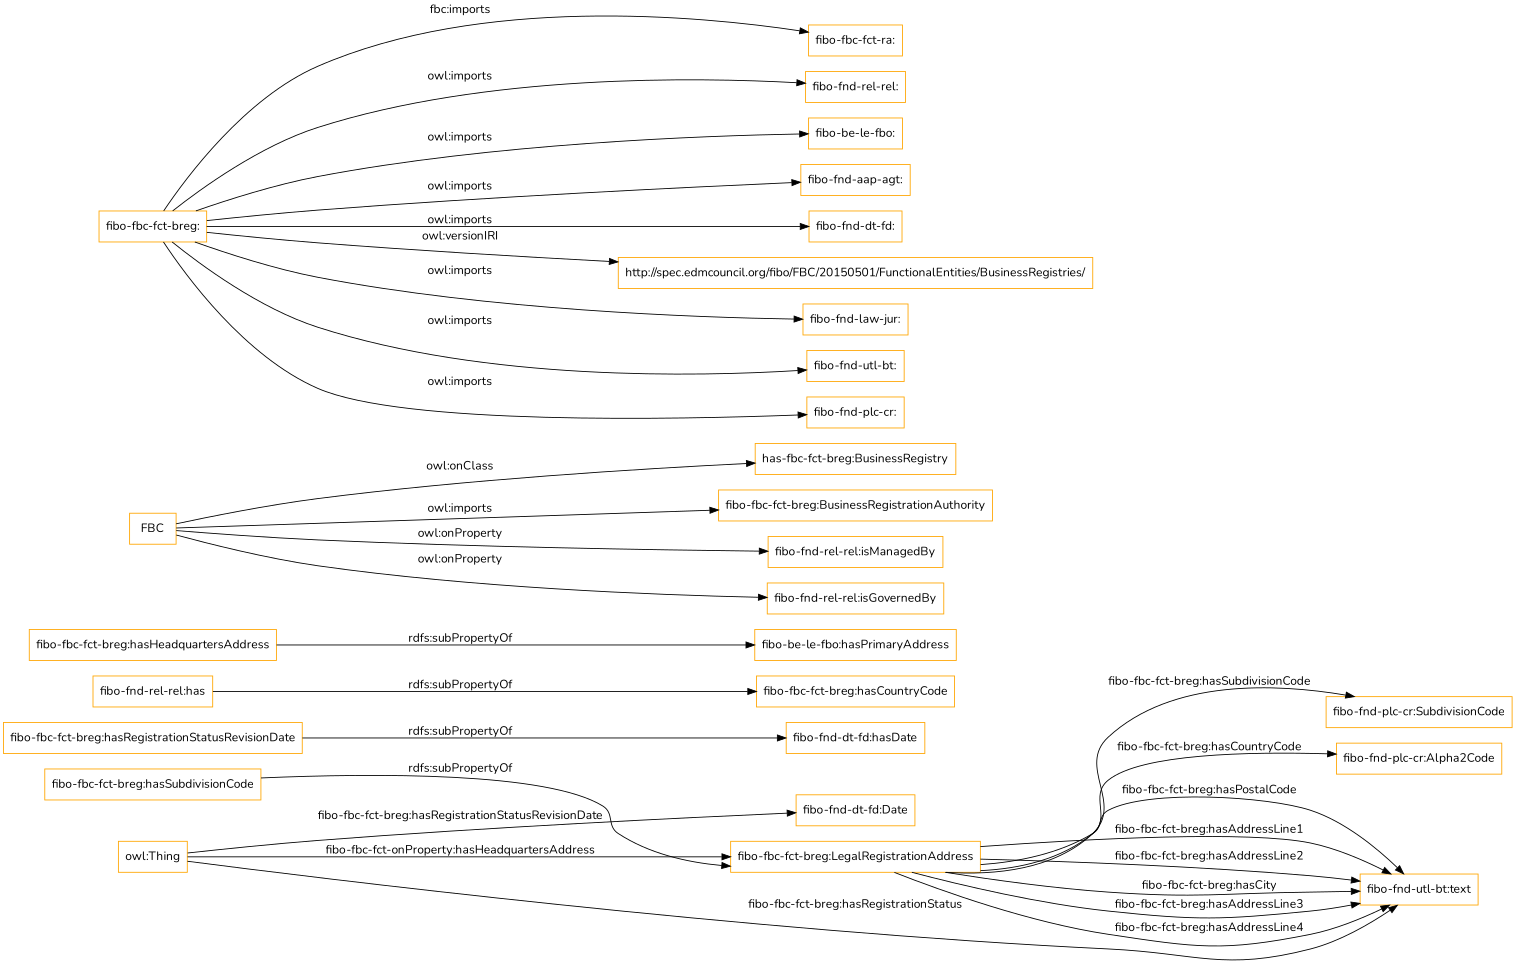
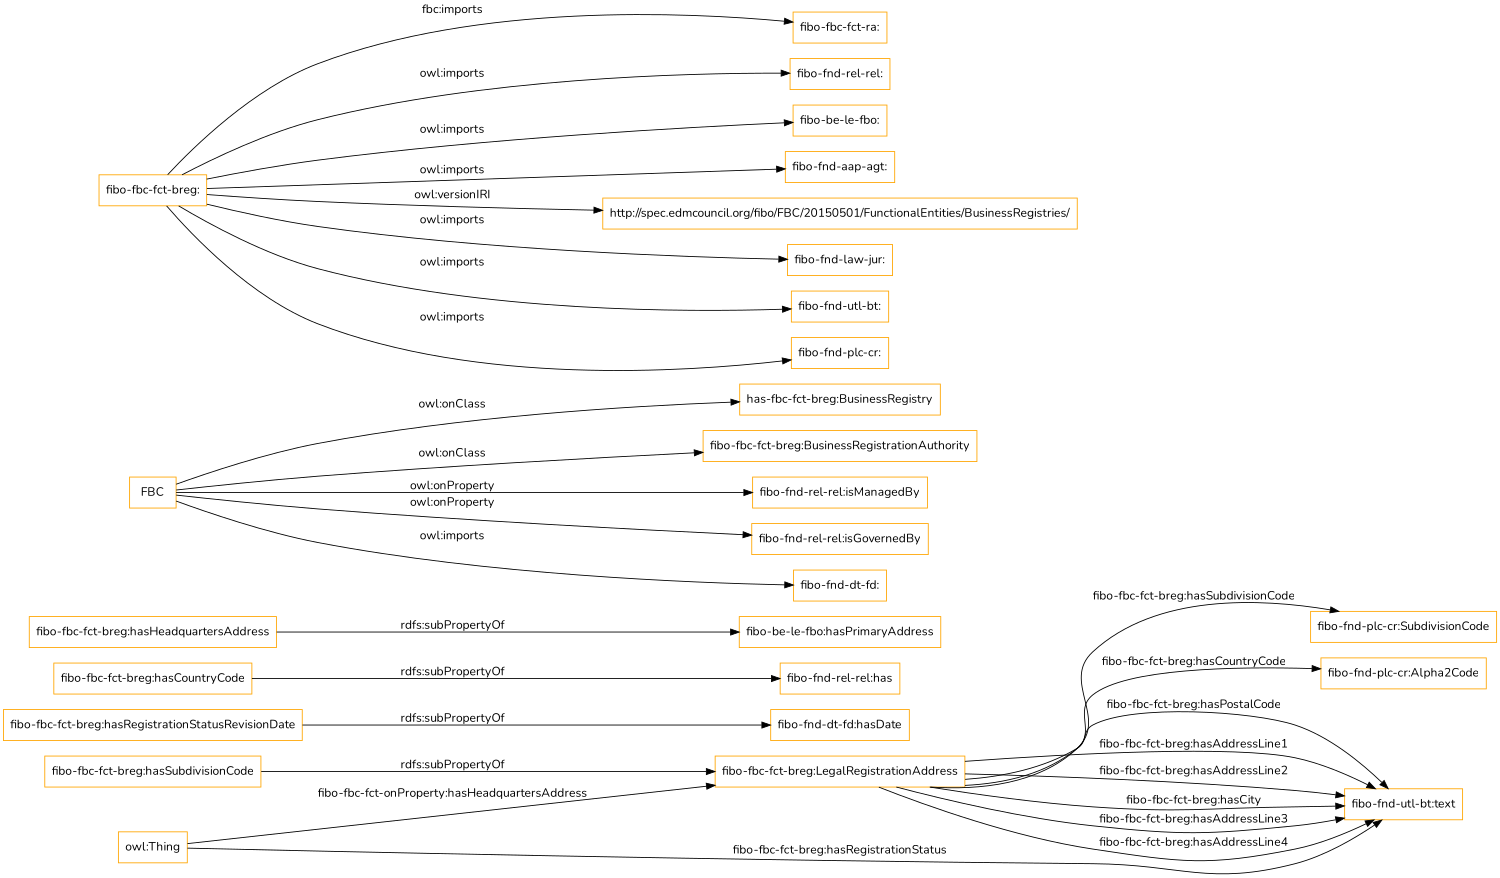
  digraph {
    fontname=Nunito
    rankdir=LR
    node [color=orange fontname=Nunito shape=rectangle]
    edge [fontname=Nunito]
    "fibo-fbc-fct-breg:LegalRegistrationAddress"
    "fibo-fnd-plc-cr:Alpha2Code"
    "fibo-fnd-utl-bt:text"
    "fibo-fnd-plc-cr:SubdivisionCode"
    "fibo-fbc-fct-breg:hasRegistrationStatusRevisionDate"
    "fibo-fnd-dt-fd:hasDate"
    "fibo-fbc-fct-breg:hasCountryCode"
    "fibo-fnd-rel-rel:has"
    "fibo-fbc-fct-breg:hasHeadquartersAddress"
    "fibo-be-le-fbo:hasPrimaryAddress"
    n11 [label=FBC]
    n12 [label="has-fbc-fct-breg:BusinessRegistry"]
    "fibo-fbc-fct-breg:BusinessRegistrationAuthority"
    "fibo-fnd-rel-rel:isManagedBy"
    "fibo-fnd-rel-rel:isGovernedBy"
    "fibo-fbc-fct-breg:"
    "fibo-fbc-fct-ra:"
    "fibo-fnd-rel-rel:"
    "fibo-be-le-fbo:"
    "fibo-fnd-aap-agt:"
    "fibo-fnd-dt-fd:"
    "http://spec.edmcouncil.org/fibo/FBC/20150501/FunctionalEntities/BusinessRegistries/"
    "fibo-fnd-law-jur:"
    "fibo-fnd-utl-bt:"
    "fibo-fnd-plc-cr:"
    "fibo-fbc-fct-breg:hasSubdivisionCode"
    "owl:Thing"
-   "fibo-fnd-dt-fd:Date"
    "fibo-fbc-fct-breg:LegalRegistrationAddress" -> "fibo-fnd-plc-cr:Alpha2Code" [label="fibo-fbc-fct-breg:hasCountryCode"]
    "fibo-fbc-fct-breg:LegalRegistrationAddress" -> "fibo-fnd-utl-bt:text" [label="fibo-fbc-fct-breg:hasPostalCode"]
    "fibo-fbc-fct-breg:LegalRegistrationAddress" -> "fibo-fnd-utl-bt:text" [label="fibo-fbc-fct-breg:hasAddressLine1"]
    "fibo-fbc-fct-breg:LegalRegistrationAddress" -> "fibo-fnd-utl-bt:text" [label="fibo-fbc-fct-breg:hasAddressLine2"]
    "fibo-fbc-fct-breg:LegalRegistrationAddress" -> "fibo-fnd-utl-bt:text" [label="fibo-fbc-fct-breg:hasCity"]
    "fibo-fbc-fct-breg:LegalRegistrationAddress" -> "fibo-fnd-utl-bt:text" [label="fibo-fbc-fct-breg:hasAddressLine3"]
    "fibo-fbc-fct-breg:LegalRegistrationAddress" -> "fibo-fnd-utl-bt:text" [label="fibo-fbc-fct-breg:hasAddressLine4"]
    "fibo-fbc-fct-breg:LegalRegistrationAddress" -> "fibo-fnd-plc-cr:SubdivisionCode" [label="fibo-fbc-fct-breg:hasSubdivisionCode"]
    "fibo-fbc-fct-breg:hasRegistrationStatusRevisionDate" -> "fibo-fnd-dt-fd:hasDate" [label="rdfs:subPropertyOf"]
-   "fibo-fnd-rel-rel:has" -> "fibo-fbc-fct-breg:hasCountryCode" [label="rdfs:subPropertyOf"]
+   "fibo-fbc-fct-breg:hasCountryCode" -> "fibo-fnd-rel-rel:has" [label="rdfs:subPropertyOf"]
    "fibo-fbc-fct-breg:hasHeadquartersAddress" -> "fibo-be-le-fbo:hasPrimaryAddress" [label="rdfs:subPropertyOf"]
    n11 -> n12 [label="owl:onClass"]
-   n11 -> "fibo-fbc-fct-breg:BusinessRegistrationAuthority" [label="owl:imports"]
+   n11 -> "fibo-fbc-fct-breg:BusinessRegistrationAuthority" [label="owl:onClass"]
    n11 -> "fibo-fnd-rel-rel:isManagedBy" [label="owl:onProperty"]
    n11 -> "fibo-fnd-rel-rel:isGovernedBy" [label="owl:onProperty"]
    "fibo-fbc-fct-breg:" -> "fibo-fbc-fct-ra:" [label="fbc:imports"]
    "fibo-fbc-fct-breg:" -> "fibo-fnd-rel-rel:" [label="owl:imports"]
    "fibo-fbc-fct-breg:" -> "fibo-be-le-fbo:" [label="owl:imports"]
    "fibo-fbc-fct-breg:" -> "fibo-fnd-aap-agt:" [label="owl:imports"]
-   "fibo-fbc-fct-breg:" -> "fibo-fnd-dt-fd:" [label="owl:imports"]
+   n11 -> "fibo-fnd-dt-fd:" [label="owl:imports"]
    "fibo-fbc-fct-breg:" -> "http://spec.edmcouncil.org/fibo/FBC/20150501/FunctionalEntities/BusinessRegistries/" [label="owl:versionIRI"]
    "fibo-fbc-fct-breg:" -> "fibo-fnd-law-jur:" [label="owl:imports"]
    "fibo-fbc-fct-breg:" -> "fibo-fnd-utl-bt:" [label="owl:imports"]
    "fibo-fbc-fct-breg:" -> "fibo-fnd-plc-cr:" [label="owl:imports"]
    "fibo-fbc-fct-breg:hasSubdivisionCode" -> "fibo-fbc-fct-breg:LegalRegistrationAddress" [label="rdfs:subPropertyOf"]
    "owl:Thing" -> "fibo-fbc-fct-breg:LegalRegistrationAddress" [label="fibo-fbc-fct-onProperty:hasHeadquartersAddress"]
    "owl:Thing" -> "fibo-fnd-utl-bt:text" [label="fibo-fbc-fct-breg:hasRegistrationStatus"]
-   "owl:Thing" -> "fibo-fnd-dt-fd:Date" [label="fibo-fbc-fct-breg:hasRegistrationStatusRevisionDate"]
  }
